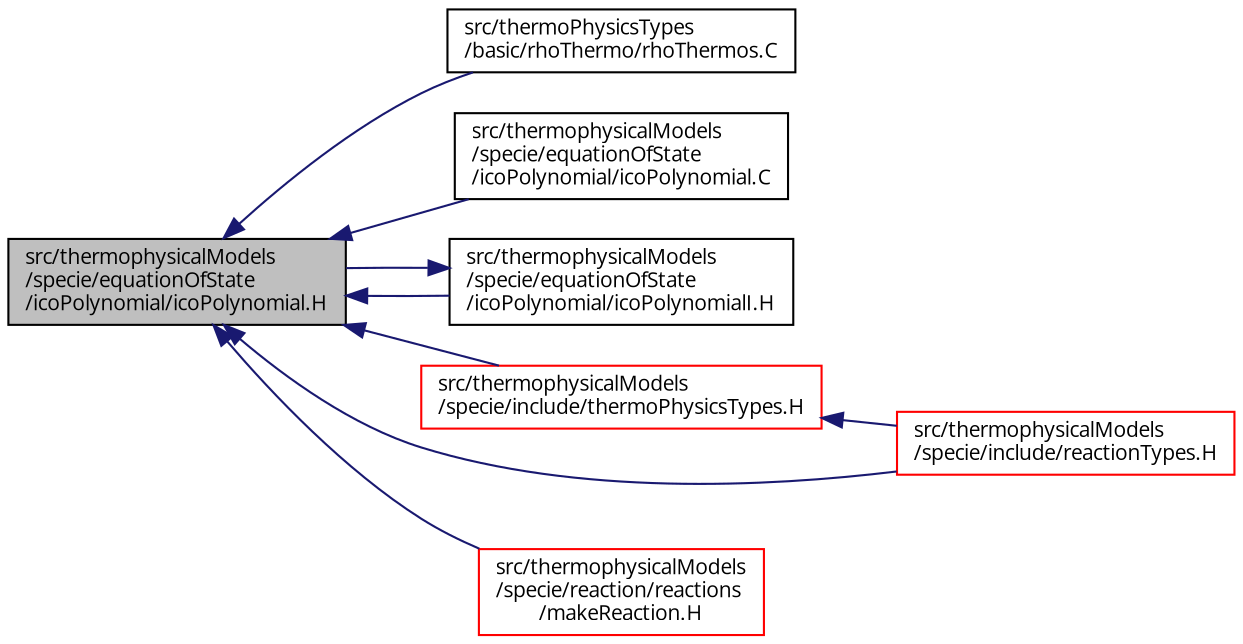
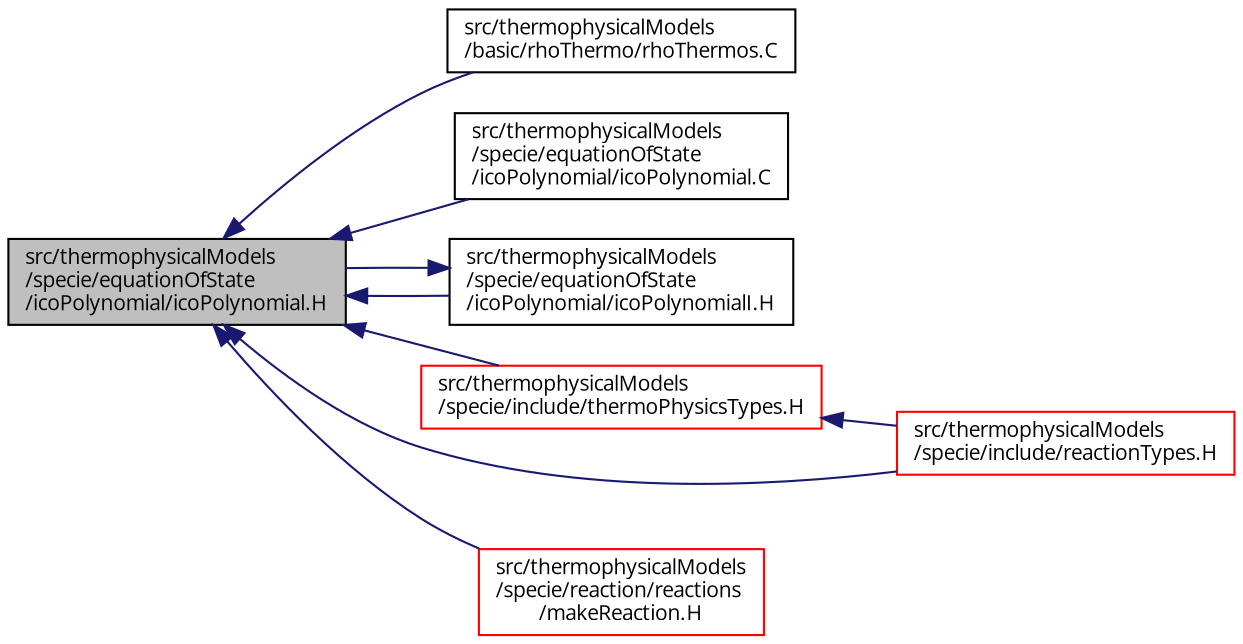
  digraph {
    rankdir=LR
    fontname="Open Sans"
    node [color=black fontname="Open Sans" fontsize=10 shape=record]
    edge [color=midnightblue dir=back fontname="Open Sans" fontsize=10 labelfontname=FreeSans labelfontsize=10 style=solid]
    n1 [fillcolor=grey75 fontcolor=black height=0.2 label="src/thermophysicalModels\l/specie/equationOfState\l/icoPolynomial/icoPolynomial.H" style=filled width=0.4]
-   n2 [height=0.2 label="src/thermoPhysicsTypes\l/basic/rhoThermo/rhoThermos.C" width=0.4]
+   n2 [height=0.2 label="src/thermophysicalModels\l/basic/rhoThermo/rhoThermos.C" width=0.4]
    n3 [height=0.2 label="src/thermophysicalModels\l/specie/equationOfState\l/icoPolynomial/icoPolynomial.C" width=0.4]
    n4 [height=0.2 label="src/thermophysicalModels\l/specie/equationOfState\l/icoPolynomial/icoPolynomialI.H" width=0.4]
    n5 [color=red height=0.2 label="src/thermophysicalModels\l/specie/include/thermoPhysicsTypes.H" width=0.4]
    n6 [color=red height=0.2 label="src/thermophysicalModels\l/specie/include/reactionTypes.H" width=0.4]
    n7 [color=red height=0.2 label="src/thermophysicalModels\l/specie/reaction/reactions\l/makeReaction.H" width=0.4]
    n1 -> n2
    n1 -> n3
    n1 -> n4
    n1 -> n5
    n1 -> n6
    n1 -> n7
    n4 -> n1
    n5 -> n6
  }
